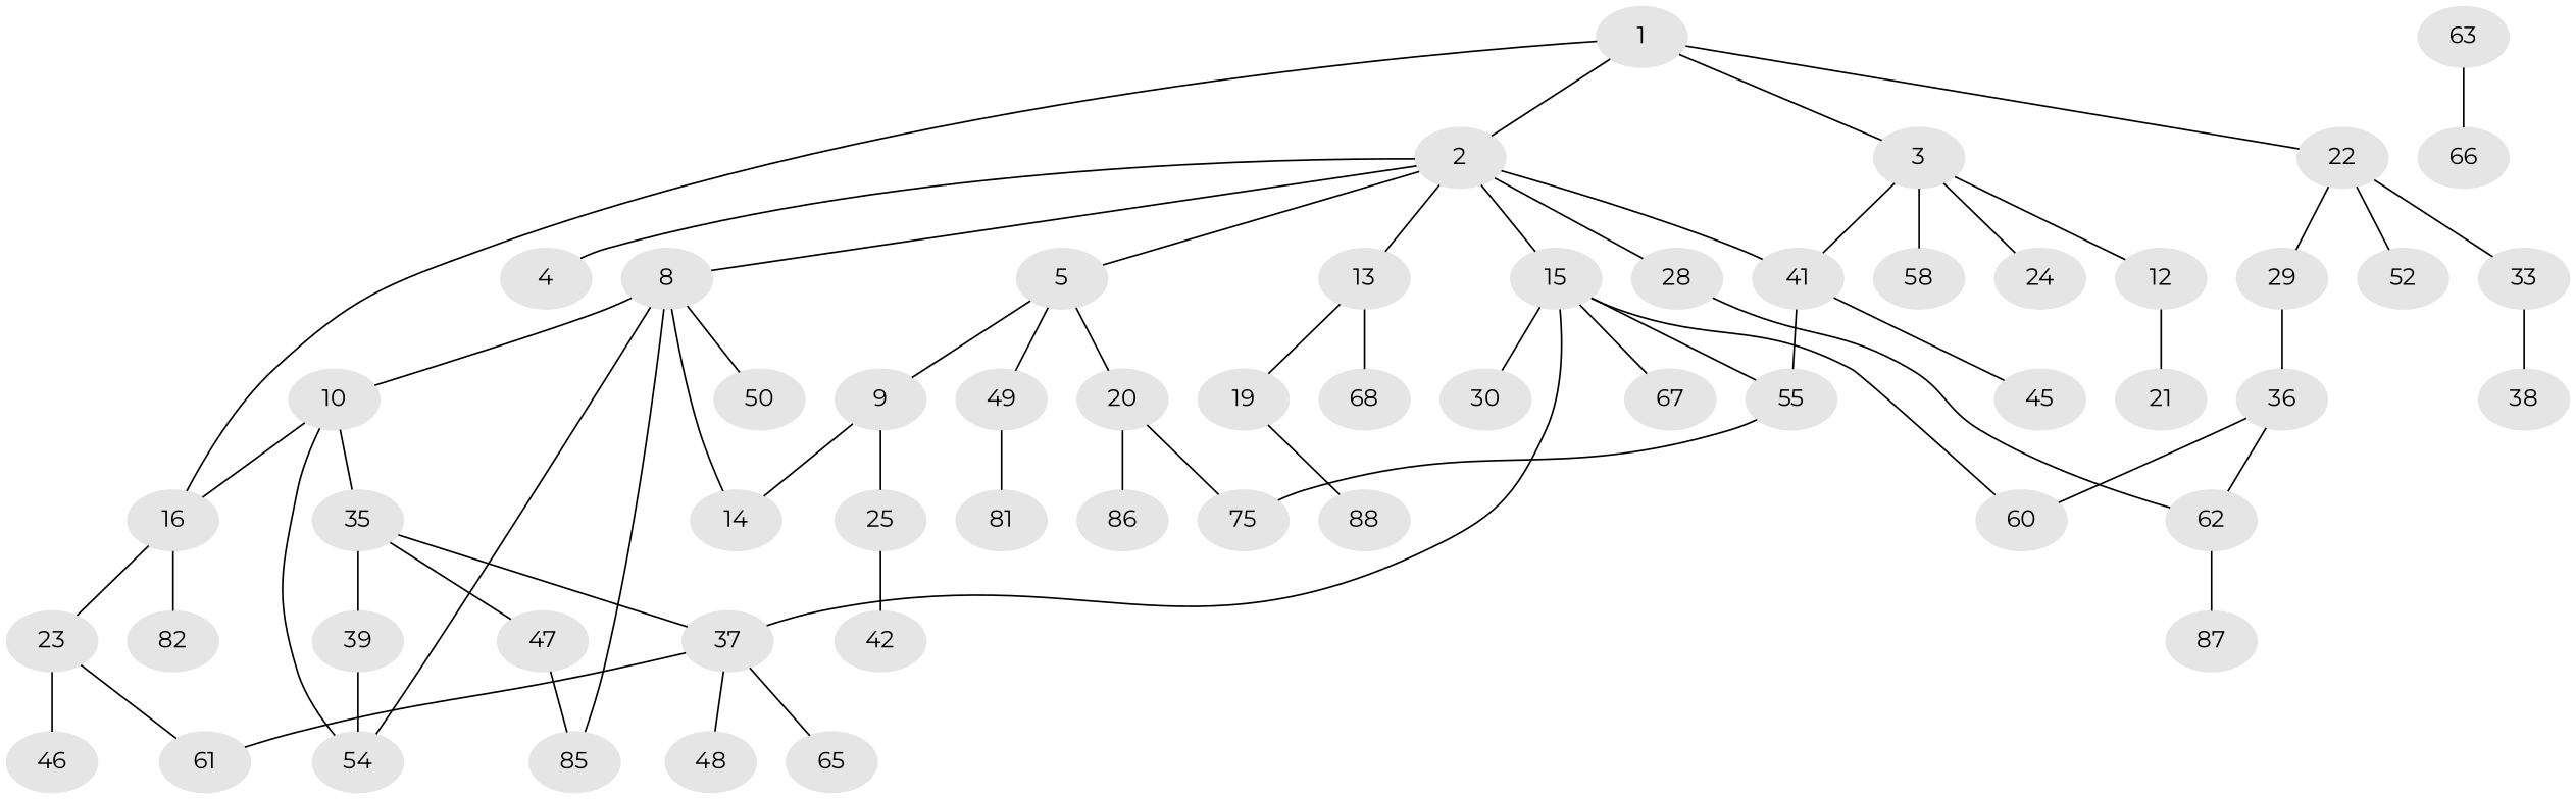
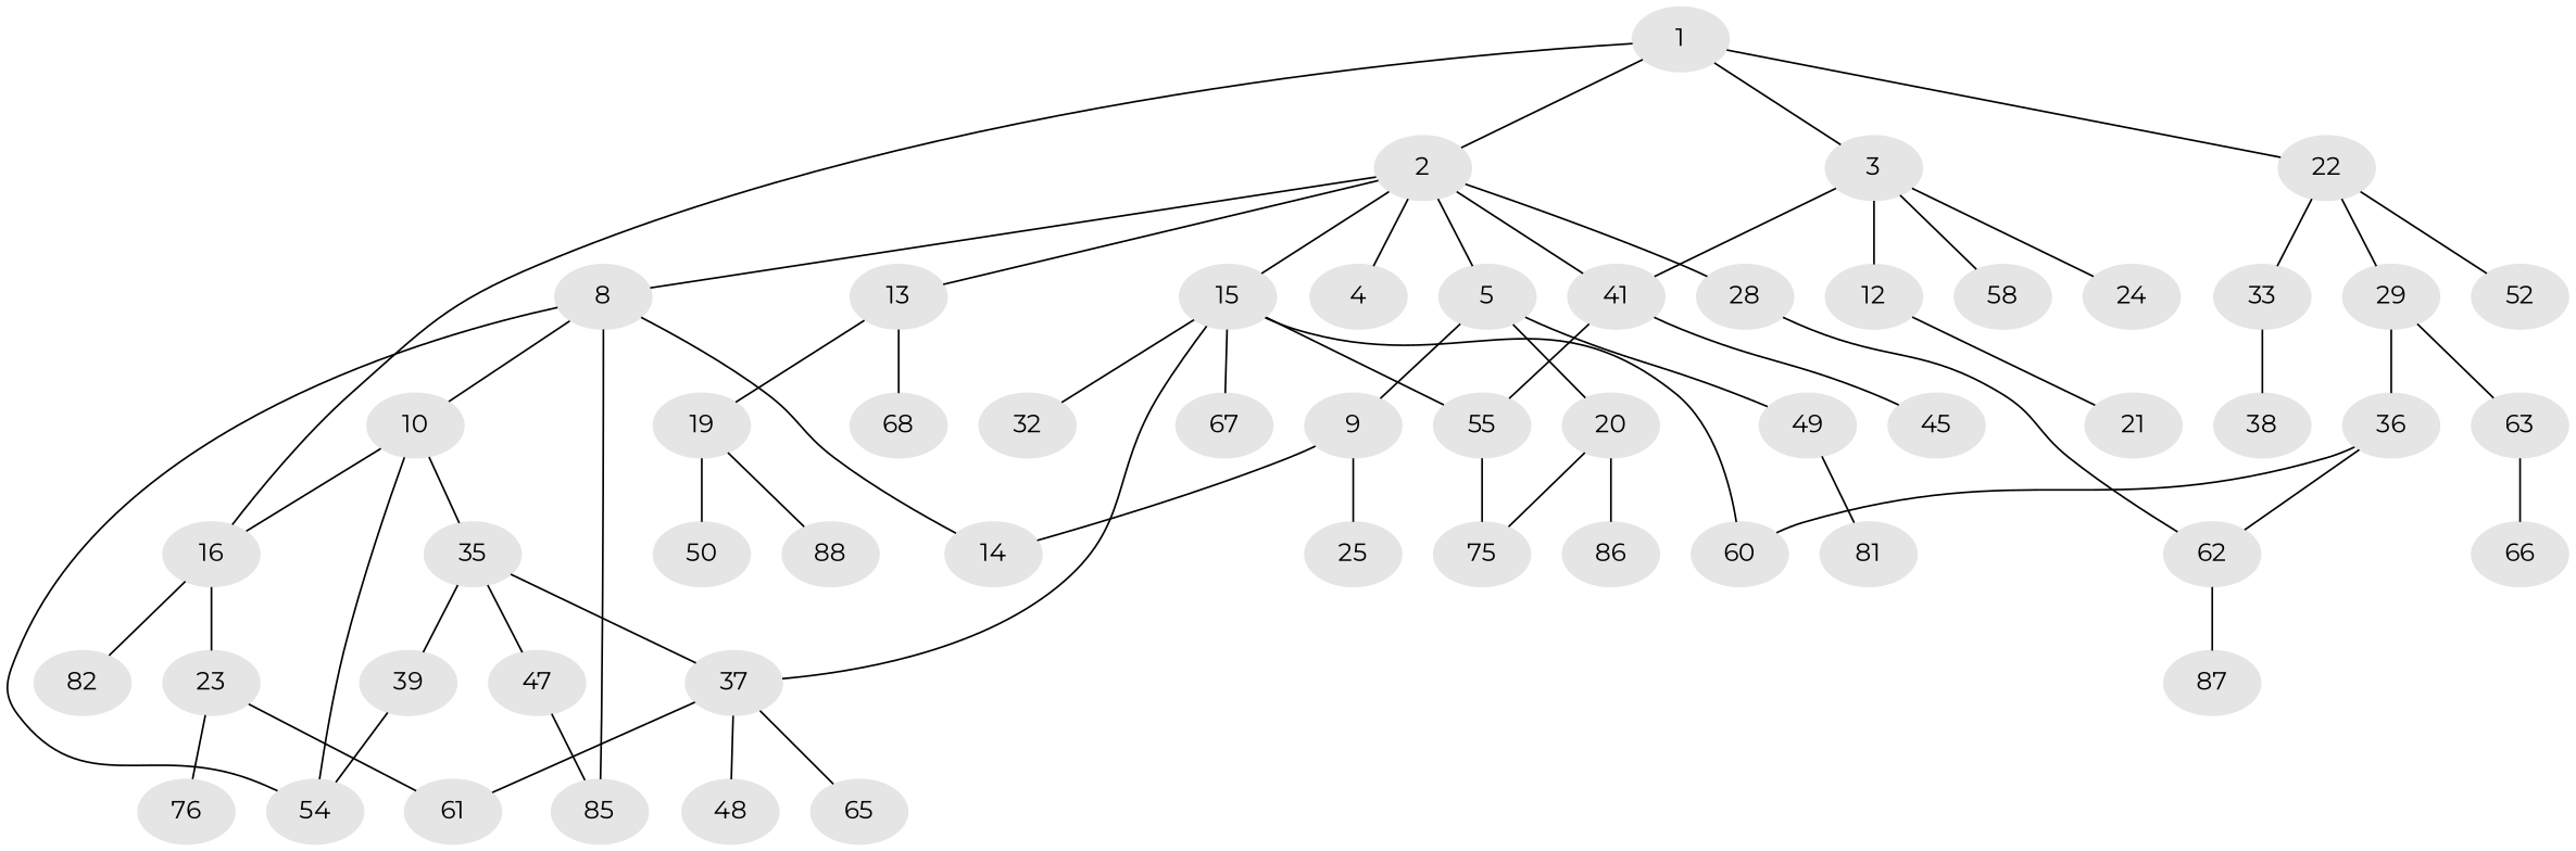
  graph {
    fontname=Montserrat
    node [color=gray90 fontname=Montserrat style=filled]
    edge [fontname=Montserrat]
    2 [super="+17"]
    4 [super="+34"]
    5 [super="+7"]
    8 [super="+11"]
    13
    15 [super="+27"]
    28
    41 [super="+44"]
    1
    3 [super="+6"]
    16 [super="+18"]
    22 [super="+74"]
    12 [super="+57"]
    24
    58
    23 [super="+56"]
    82
    52 [super="+77"]
    29 [super="+31"]
    33 [super="+63"]
    9 [super="+84"]
    20 [super="+30"]
    49
    10 [super="+73"]
    14 [super="+26"]
    50 [super="+53"]
    85
    54
    19 [super="+64"]
    68
-   32 [label=30]
+   32
    37 [super="+51"]
    55 [super="+72"]
    60 [super="+80"]
    67
    62 [super="+69"]
    45
    21
    25
    86
    75
    81
    35 [super="+71"]
-   76 [super="+78" label=46]
-   42
+   76 [super="+78"]
    39 [super="+40"]
    47 [super="+79"]
    88
    61
    48
    65
    38 [super="+46"]
    36
    n54 [label=63 super="+83"]
    87
    66
    2 -- 4
    2 -- 5
    2 -- 8
    2 -- 13
    2 -- 15
    2 -- 28
    2 -- 41
    5 -- 9
    5 -- 20
    5 -- 49
    8 -- 10
    8 -- 14
-   8 -- 50
+   19 -- 50
    8 -- 85
    8 -- 54
    13 -- 19
    13 -- 68
    15 -- 32
    15 -- 37
    15 -- 55
    15 -- 60
    15 -- 67
    28 -- 62
    41 -- 55
    41 -- 45
    1 -- 2
    1 -- 3
    1 -- 16
    1 -- 22
    3 -- 41
    3 -- 12
    3 -- 24
    3 -- 58
    16 -- 23
    16 -- 82
    22 -- 52
    22 -- 29
    22 -- 33
    12 -- 21
    23 -- 76
    23 -- 61
    29 -- 36
+   29 -- n54
    33 -- 38
    9 -- 14
    9 -- 25
    20 -- 86
    20 -- 75
    49 -- 81
    10 -- 16
    10 -- 54
    10 -- 35
    19 -- 88
    37 -- 61
    37 -- 48
    37 -- 65
    55 -- 75
    62 -- 87
-   25 -- 42
    35 -- 37
    35 -- 39
    35 -- 47
    39 -- 54
    47 -- 85
    36 -- 60
    36 -- 62
    n54 -- 66
  }
